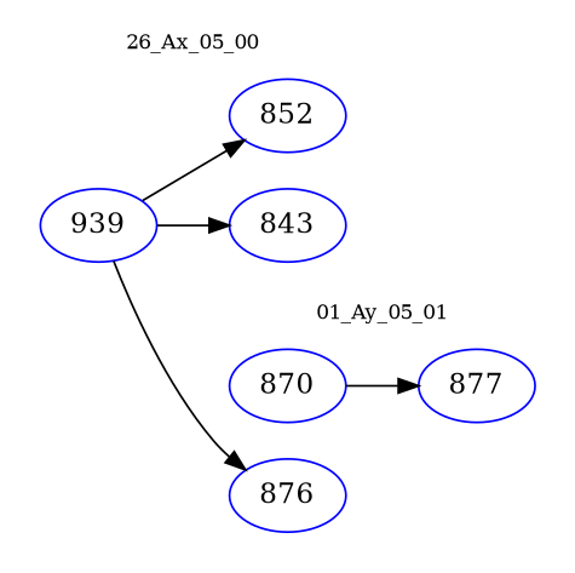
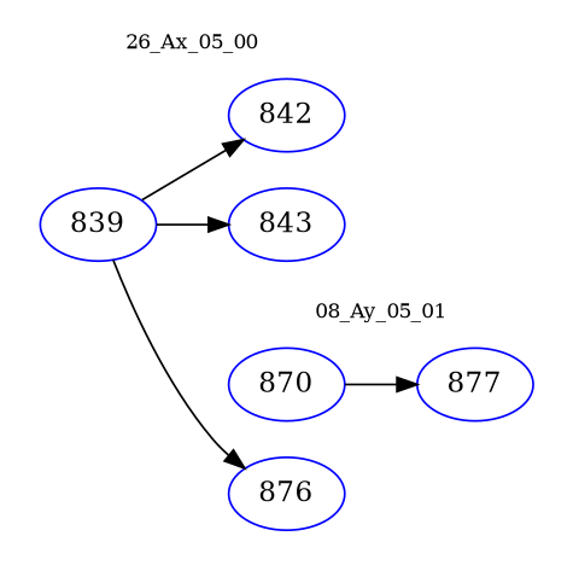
  digraph {
    rankdir=LR
    node [color=blue]
    edge [color=black]
-   n1 [label=939]
+   n1 [label=839]
    n2 [label=843]
-   n3 [label=852]
+   n3 [label=842]
    n4 [label=870]
    n5 [label=877]
    n6 [label=876]
    subgraph cluster_1 {
      color=white
      fontsize=10
      label="26_Ax_05_00"
      n1
      n2
      n3
    }
    subgraph cluster_2 {
      color=white
      fontsize=10
-     label="01_Ay_05_01"
+     label="08_Ay_05_01"
      n4
      n5
      n6
    }
    n1 -> n2
    n1 -> n3
    n1 -> n6
    n4 -> n5
  }
